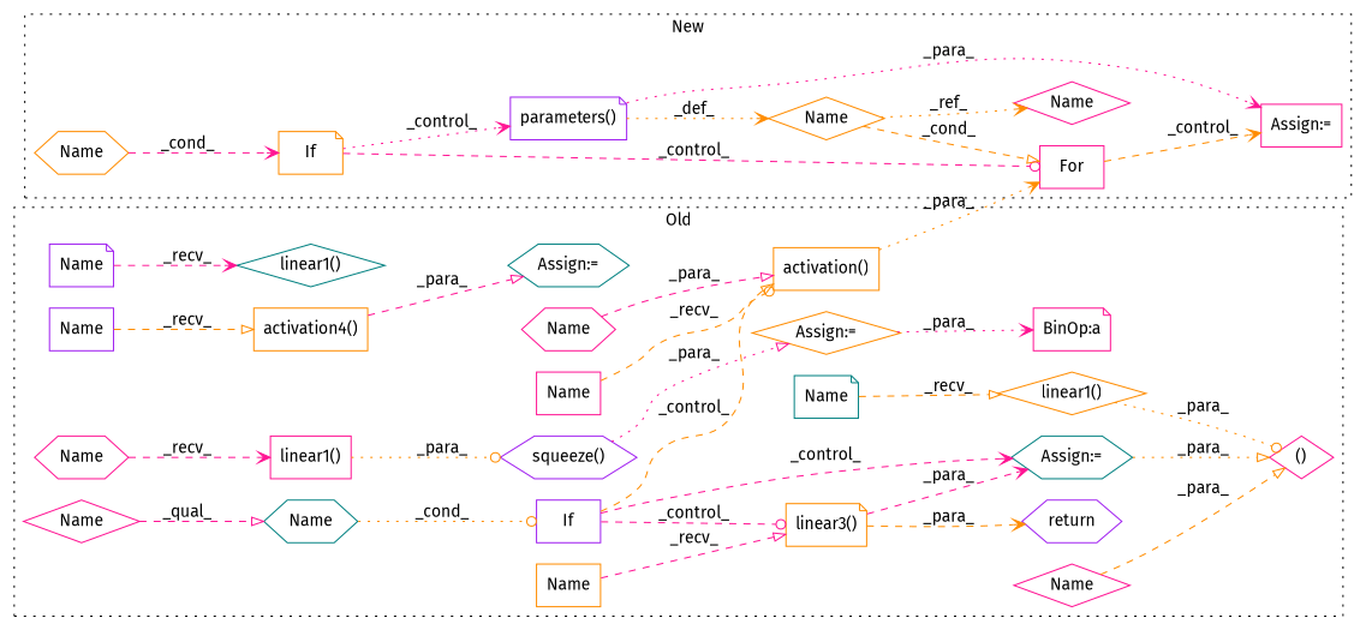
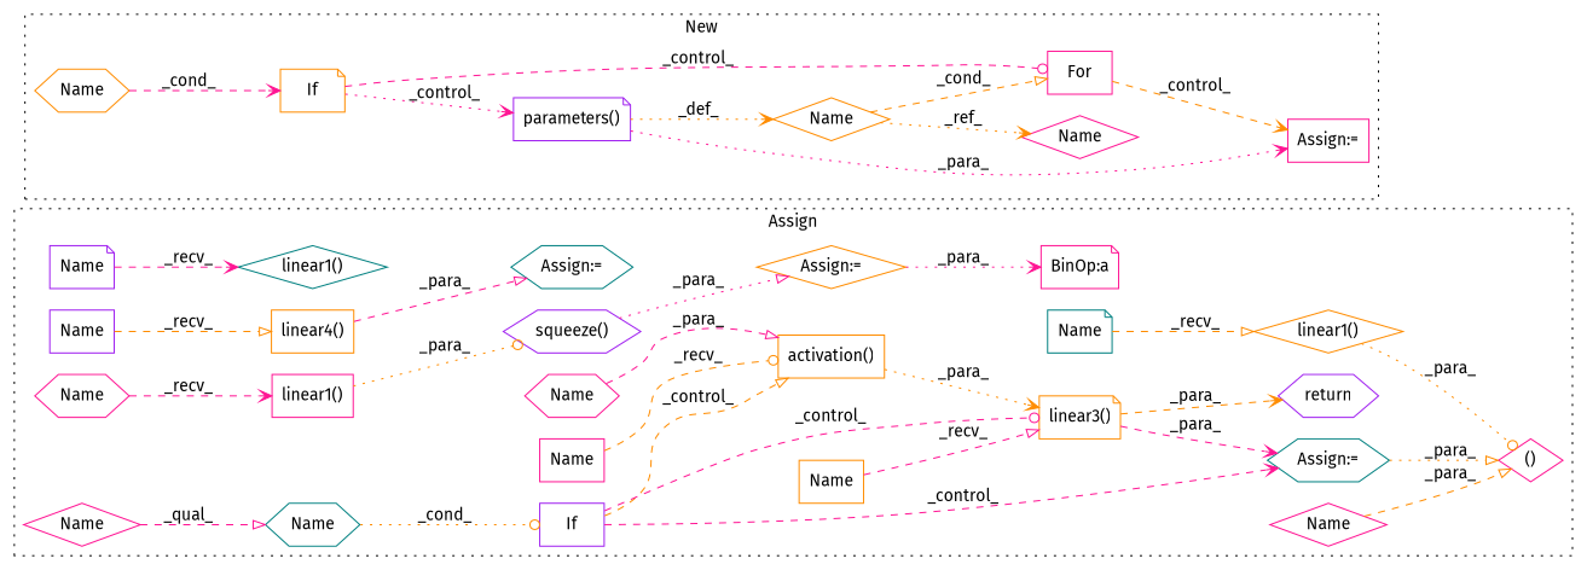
  digraph {
    fontname="Fira Sans"
    rankdir=LR
    node [a=87 color=deeppink fontname="Fira Sans" l=4 s=18913 shape=box]
    edge [arrowhead=vee color=darkorange fontname="Fira Sans" style=dashed]
    n1 [a=75 color=darkorange l="16,1" label="activation()" s="18980,19005"]
    n2 [a=75 l="13,1" label="linear1()" s="19336,19350"]
    n3 [a=96 color=purple l="3,22" label=If s="18910,18933"]
    n4 [a=75 color=teal l="13,1" label="linear1()" s="18589,18603" shape=diamond]
    n5 [a=82 l=3 label="BinOp:a" s=19453 shape=note]
    n6 [a=54 l=26 label="()" s=19205 shape=diamond]
    n7 [a=75 color=darkorange l="13,1" label="linear1()" s="18783,18797" shape=diamond]
    n8 [a=75 color=darkorange l="13,1" label="linear3()" s="18967,19006" shape=note]
    n9 [color=teal l=20 label=Name shape=hexagon]
-   n10 [a=75 color=darkorange l="13,1" label="activation4()" s="19618,19632"]
+   n10 [a=75 color=darkorange l="13,1" label="linear4()" s="19618,19632"]
    n11 [a=68 color=darkorange l=3 label="Assign:=" s=19319 shape=diamond]
    n12 [a=68 color=teal l=3 label="Assign:=" s=18964 shape=hexagon]
    n13 [a=68 color=teal l=3 label="Assign:=" s=19615 shape=hexagon]
    n14 [a=75 color=purple l="14,1" label="squeeze()" s="19322,19351" shape=hexagon]
    n15 [a=93 color=purple l=7 label=return s=19442 shape=hexagon]
    n16 [color=purple label=Name s=18589 shape=note]
    n17 [color=purple label=Name s=19618]
    n18 [label=Name s=18980]
    n19 [label=Name s=19336 shape=hexagon]
    n20 [color=teal label=Name s=18783 shape=note]
    n21 [color=darkorange label=Name s=18967]
    n22 [label=Name shape=diamond]
    n23 [l=9 label=Name s=18996 shape=hexagon]
    n24 [l=9 label=Name s=19207 shape=diamond]
    n25 [a=75 color=purple l=25 label="parameters()" s=16115 shape=note]
    n26 [a=96 color=darkorange l="3,22" label=If s="16059,16084" shape=note]
    n27 [a=107 l="4,26" label=For s="16106,16140"]
    n28 [color=darkorange l=22 label=Name s=16062 shape=hexagon]
    n29 [color=darkorange l=1 label=Name s=16110 shape=diamond]
    n30 [a=68 l=3 label="Assign:=" s=16167]
    n31 [l=1 label=Name s=16182 shape=diamond]
    subgraph cluster_1 {
-     label=Old
+     label=Assign
      style=dotted
      n1
      n2
      n3
      n4
      n5
      n6
      n7
      n8
      n9
      n10
      n11
      n12
      n13
      n14
      n15
      n16
      n17
      n18
      n19
      n20
      n21
      n22
      n23
      n24
    }
    subgraph cluster_2 {
      label=New
      style=dotted
      n25
      n26
      n27
      n28
      n29
      n30
      n31
    }
-   n1 -> n27 [label=_para_ style=dotted]
+   n1 -> n8 [label=_para_ style=dotted]
    n2 -> n14 [arrowhead=odot label=_para_ style=dotted]
    n3 -> n1 [arrowhead=onormal label=_control_]
    n3 -> n8 [arrowhead=odot color=deeppink label=_control_]
    n3 -> n12 [color=deeppink label=_control_]
    n7 -> n6 [arrowhead=odot label=_para_ style=dotted]
    n8 -> n12 [color=deeppink label=_para_]
    n8 -> n15 [label=_para_]
    n9 -> n3 [arrowhead=odot label=_cond_ style=dotted]
    n10 -> n13 [arrowhead=onormal color=deeppink label=_para_]
    n11 -> n5 [color=deeppink label=_para_ style=dotted]
    n12 -> n6 [arrowhead=onormal label=_para_ style=dotted]
    n14 -> n11 [arrowhead=onormal color=deeppink label=_para_ style=dotted]
    n16 -> n4 [color=deeppink label=_recv_]
    n17 -> n10 [arrowhead=onormal label=_recv_]
    n18 -> n1 [arrowhead=odot label=_recv_]
    n19 -> n2 [color=deeppink label=_recv_]
    n20 -> n7 [arrowhead=onormal label=_recv_]
    n21 -> n8 [arrowhead=onormal color=deeppink label=_recv_]
    n22 -> n9 [arrowhead=onormal color=deeppink label=_qual_]
    n23 -> n1 [arrowhead=onormal color=deeppink label=_para_]
    n24 -> n6 [arrowhead=onormal label=_para_]
    n25 -> n29 [label=_def_ style=dotted]
    n25 -> n30 [color=deeppink label=_para_ style=dotted]
    n26 -> n25 [color=deeppink label=_control_ style=dotted]
    n26 -> n27 [arrowhead=odot color=deeppink label=_control_]
    n27 -> n30 [label=_control_]
    n28 -> n26 [color=deeppink label=_cond_]
    n29 -> n27 [arrowhead=onormal label=_cond_]
    n29 -> n31 [label=_ref_ style=dotted]
  }
